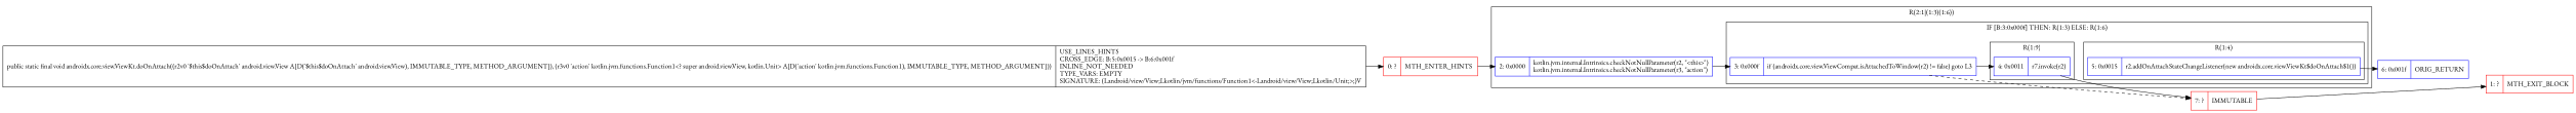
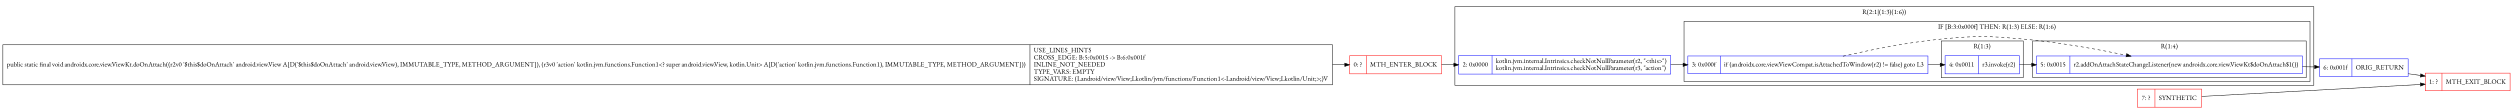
  digraph {
    fontname="EB Garamond"
    rankdir=LR
    node [color=blue fontname="EB Garamond" shape=record]
    edge [fontname="EB Garamond"]
-   n1 [label="{4\:\ 0x0011|r7.invoke(r2)\l}"]
+   n1 [label="{4\:\ 0x0011|r3.invoke(r2)\l}"]
    n2 [label="{5\:\ 0x0015|r2.addOnAttachStateChangeListener(new androidx.core.view.ViewKt$doOnAttach$1())\l}"]
    n3 [label="{3\:\ 0x000f|if (androidx.core.view.ViewCompat.isAttachedToWindow(r2) != false) goto L3\l}"]
    n4 [label="{2\:\ 0x0000|kotlin.jvm.internal.Intrinsics.checkNotNullParameter(r2, \"\<this\>\")\lkotlin.jvm.internal.Intrinsics.checkNotNullParameter(r3, \"action\")\l}"]
-   n5 [color=red label="{7\:\ ?|IMMUTABLE\l}"]
+   n5 [color=red label="{7\:\ ?|SYNTHETIC\l}"]
    n6 [label="{6\:\ 0x001f|ORIG_RETURN\l}"]
    n7 [color=red label="{1\:\ ?|MTH_EXIT_BLOCK\l}"]
-   n8 [color=red label="{0\:\ ?|MTH_ENTER_HINTS\l}"]
+   n8 [color=red label="{0\:\ ?|MTH_ENTER_BLOCK\l}"]
    n9 [label="{public static final void androidx.core.view.ViewKt.doOnAttach((r2v0 '$this$doOnAttach' android.view.View A[D('$this$doOnAttach' android.view.View), IMMUTABLE_TYPE, METHOD_ARGUMENT]), (r3v0 'action' kotlin.jvm.functions.Function1\<? super android.view.View, kotlin.Unit\> A[D('action' kotlin.jvm.functions.Function1), IMMUTABLE_TYPE, METHOD_ARGUMENT]))  | USE_LINES_HINTS\lCROSS_EDGE: B:5:0x0015 \-\> B:6:0x001f\lINLINE_NOT_NEEDED\lTYPE_VARS: EMPTY\lSIGNATURE: (Landroid\/view\/View;Lkotlin\/jvm\/functions\/Function1\<\-Landroid\/view\/View;Lkotlin\/Unit;\>;)V\l}" color=""]
    subgraph cluster_1 {
      label="R(2:1|(1:3)(1:6))"
      n4
      subgraph cluster_2 {
        label="IF [B:3:0x000f] THEN: R(1:3) ELSE: R(1:6)"
        n3
        subgraph cluster_3 {
-         label="R(1:9)"
+         label="R(1:3)"
          n1
        }
        subgraph cluster_4 {
          label="R(1:4)"
          n2
        }
      }
    }
-   n1 -> n5
+   n1 -> n2
    n2 -> n6
    n3 -> n1
-   n3 -> n5 [style=dashed]
+   n3 -> n2 [style=dashed]
    n4 -> n3
    n5 -> n7
+   n6 -> n7
    n8 -> n4
    n9 -> n8
  }
